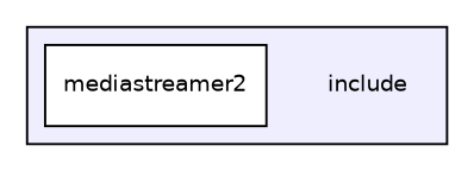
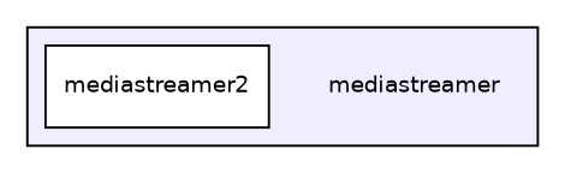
  digraph {
    compound=true
    node [fontname=Helvetica fontsize=10]
-   n1 [label=include shape=plaintext]
+   n1 [label=mediastreamer shape=plaintext]
    n2 [color=black fillcolor=white label=mediastreamer2 shape=box style=filled]
    subgraph cluster_1 {
      bgcolor="#eeeeff"
      pencolor=black
      n1
      n2
    }
  }
